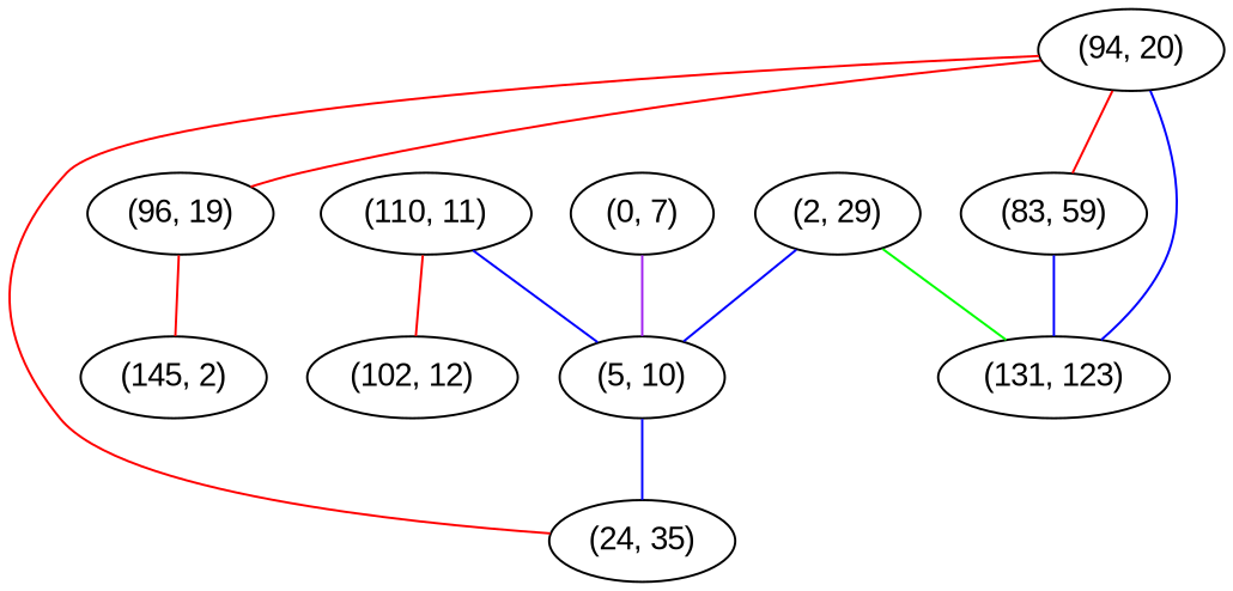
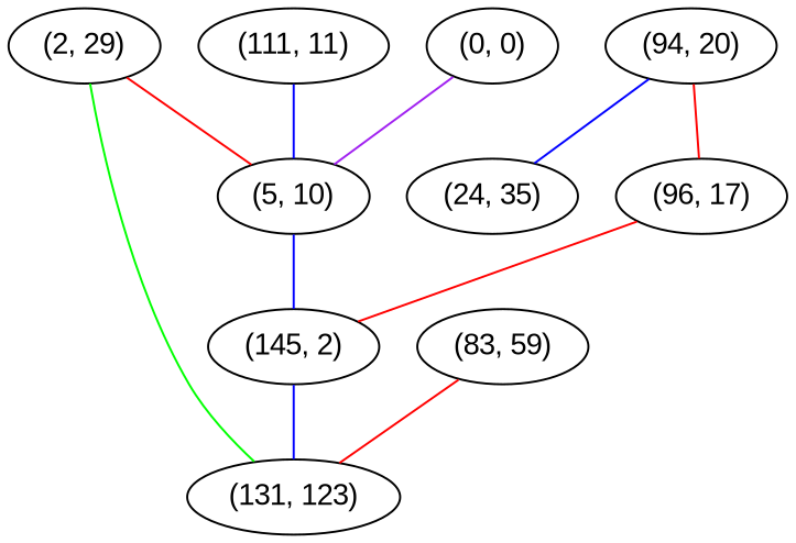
  graph {
    fontname="Liberation Sans"
    node [fontname="Liberation Sans"]
    edge [color=red fontname="Liberation Sans" weight=1]
-   "(110, 11)"
+   "(110, 11)" [label="(111, 11)"]
    "(5, 10)"
-   "(102, 12)"
    "(24, 35)"
    "(2, 29)"
    "(131, 123)"
-   "(0, 0)" [label="(0, 7)"]
+   "(0, 0)"
    "(94, 20)"
-   "(96, 19)"
+   "(96, 19)" [label="(96, 17)"]
    "(83, 59)"
    "(145, 2)"
    "(110, 11)" -- "(5, 10)" [color=blue weight=3]
-   "(110, 11)" -- "(102, 12)"
-   "(5, 10)" -- "(24, 35)" [color=blue weight=3]
-   "(2, 29)" -- "(5, 10)" [color=blue]
+   "(5, 10)" -- "(145, 2)" [color=blue weight=3]
+   "(2, 29)" -- "(5, 10)"
    "(2, 29)" -- "(131, 123)" [color=green weight=2]
    "(0, 0)" -- "(5, 10)" [color=purple weight=4]
-   "(94, 20)" -- "(24, 35)"
+   "(94, 20)" -- "(24, 35)" [color=blue]
    "(94, 20)" -- "(96, 19)"
-   "(94, 20)" -- "(83, 59)"
    "(96, 19)" -- "(145, 2)"
-   "(83, 59)" -- "(131, 123)" [color=blue weight=3]
-   "(94, 20)" -- "(131, 123)" [color=blue weight=3]
+   "(83, 59)" -- "(131, 123)" [weight=3]
+   "(145, 2)" -- "(131, 123)" [color=blue weight=3]
  }
